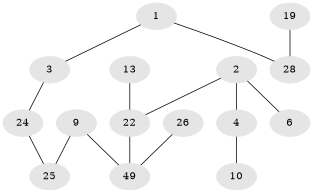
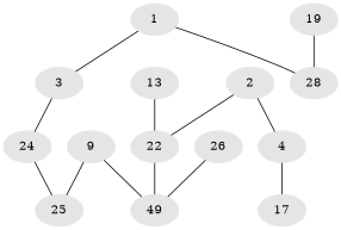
  graph {
    node [color=gray90 style=filled]
    edge [weight=1.0]
    1
    3
    28
    24
    2
    4
-   6
    22
-   10
+   10 [label=17]
    n10 [label=49]
    25
    9
    n13 [label=13]
    19
    26
    1 -- 3
    1 -- 28
    3 -- 24
    24 -- 25
    2 -- 4 [weight=2.0]
-   2 -- 6
    2 -- 22
    4 -- 10
    22 -- n10 [weight=2.0]
    9 -- n10
    9 -- 25
    n13 -- 22
    19 -- 28
    26 -- n10 [weight=2.0]
  }
